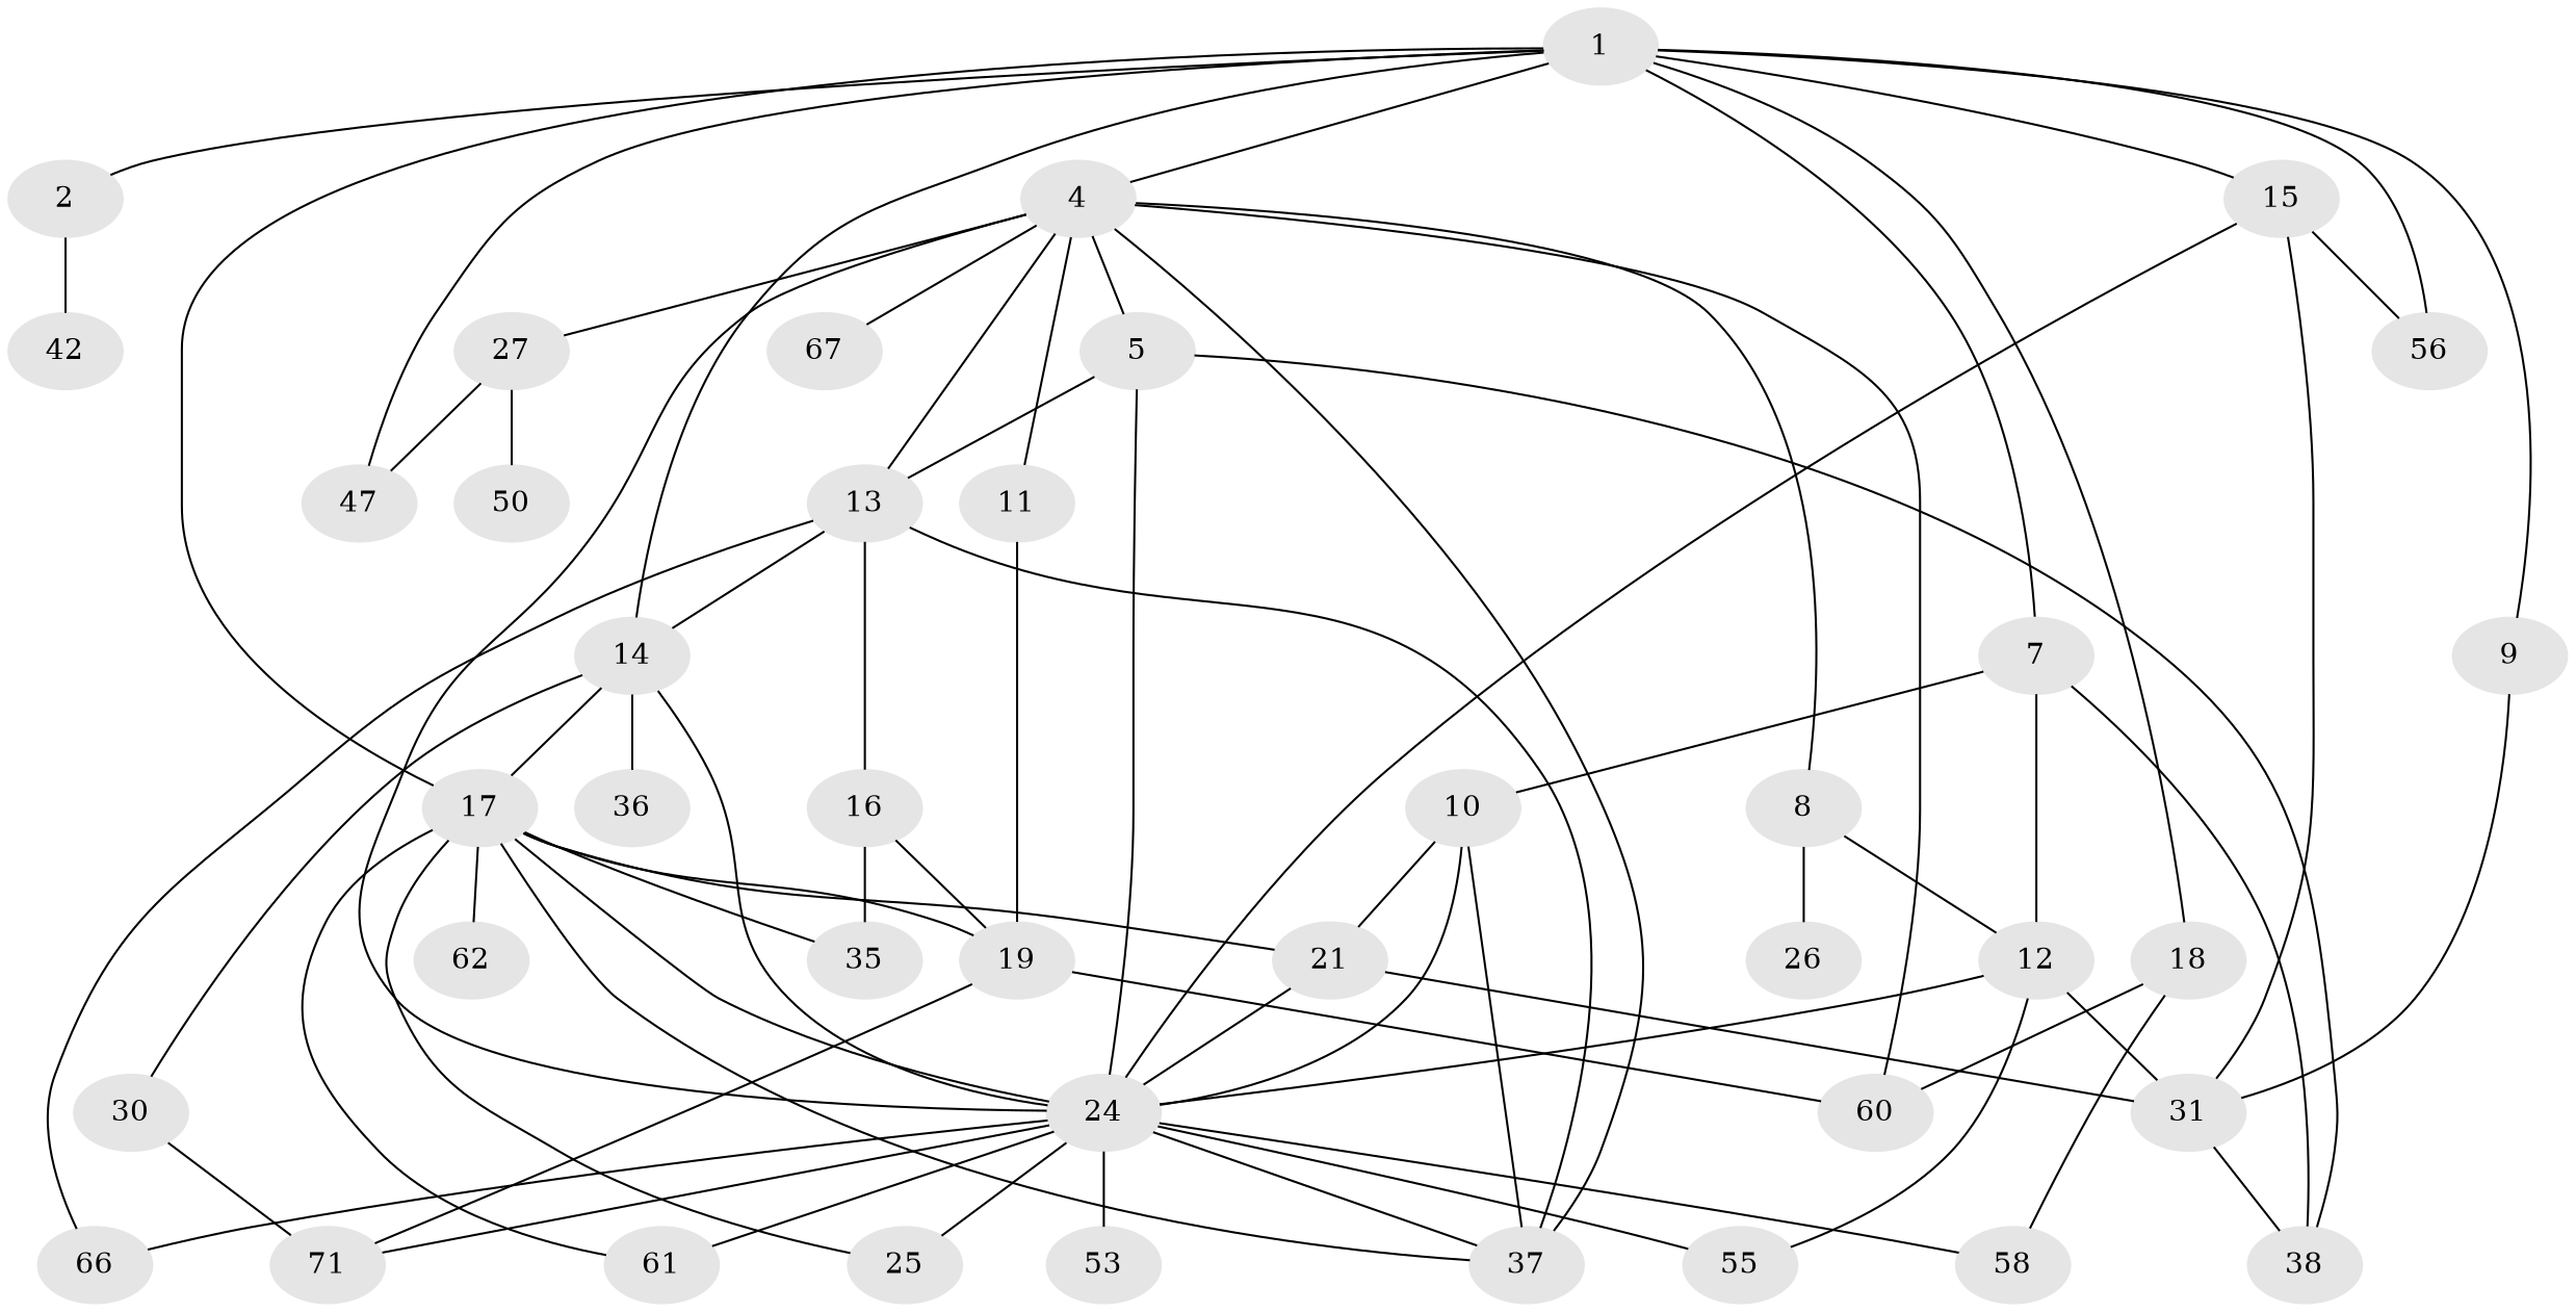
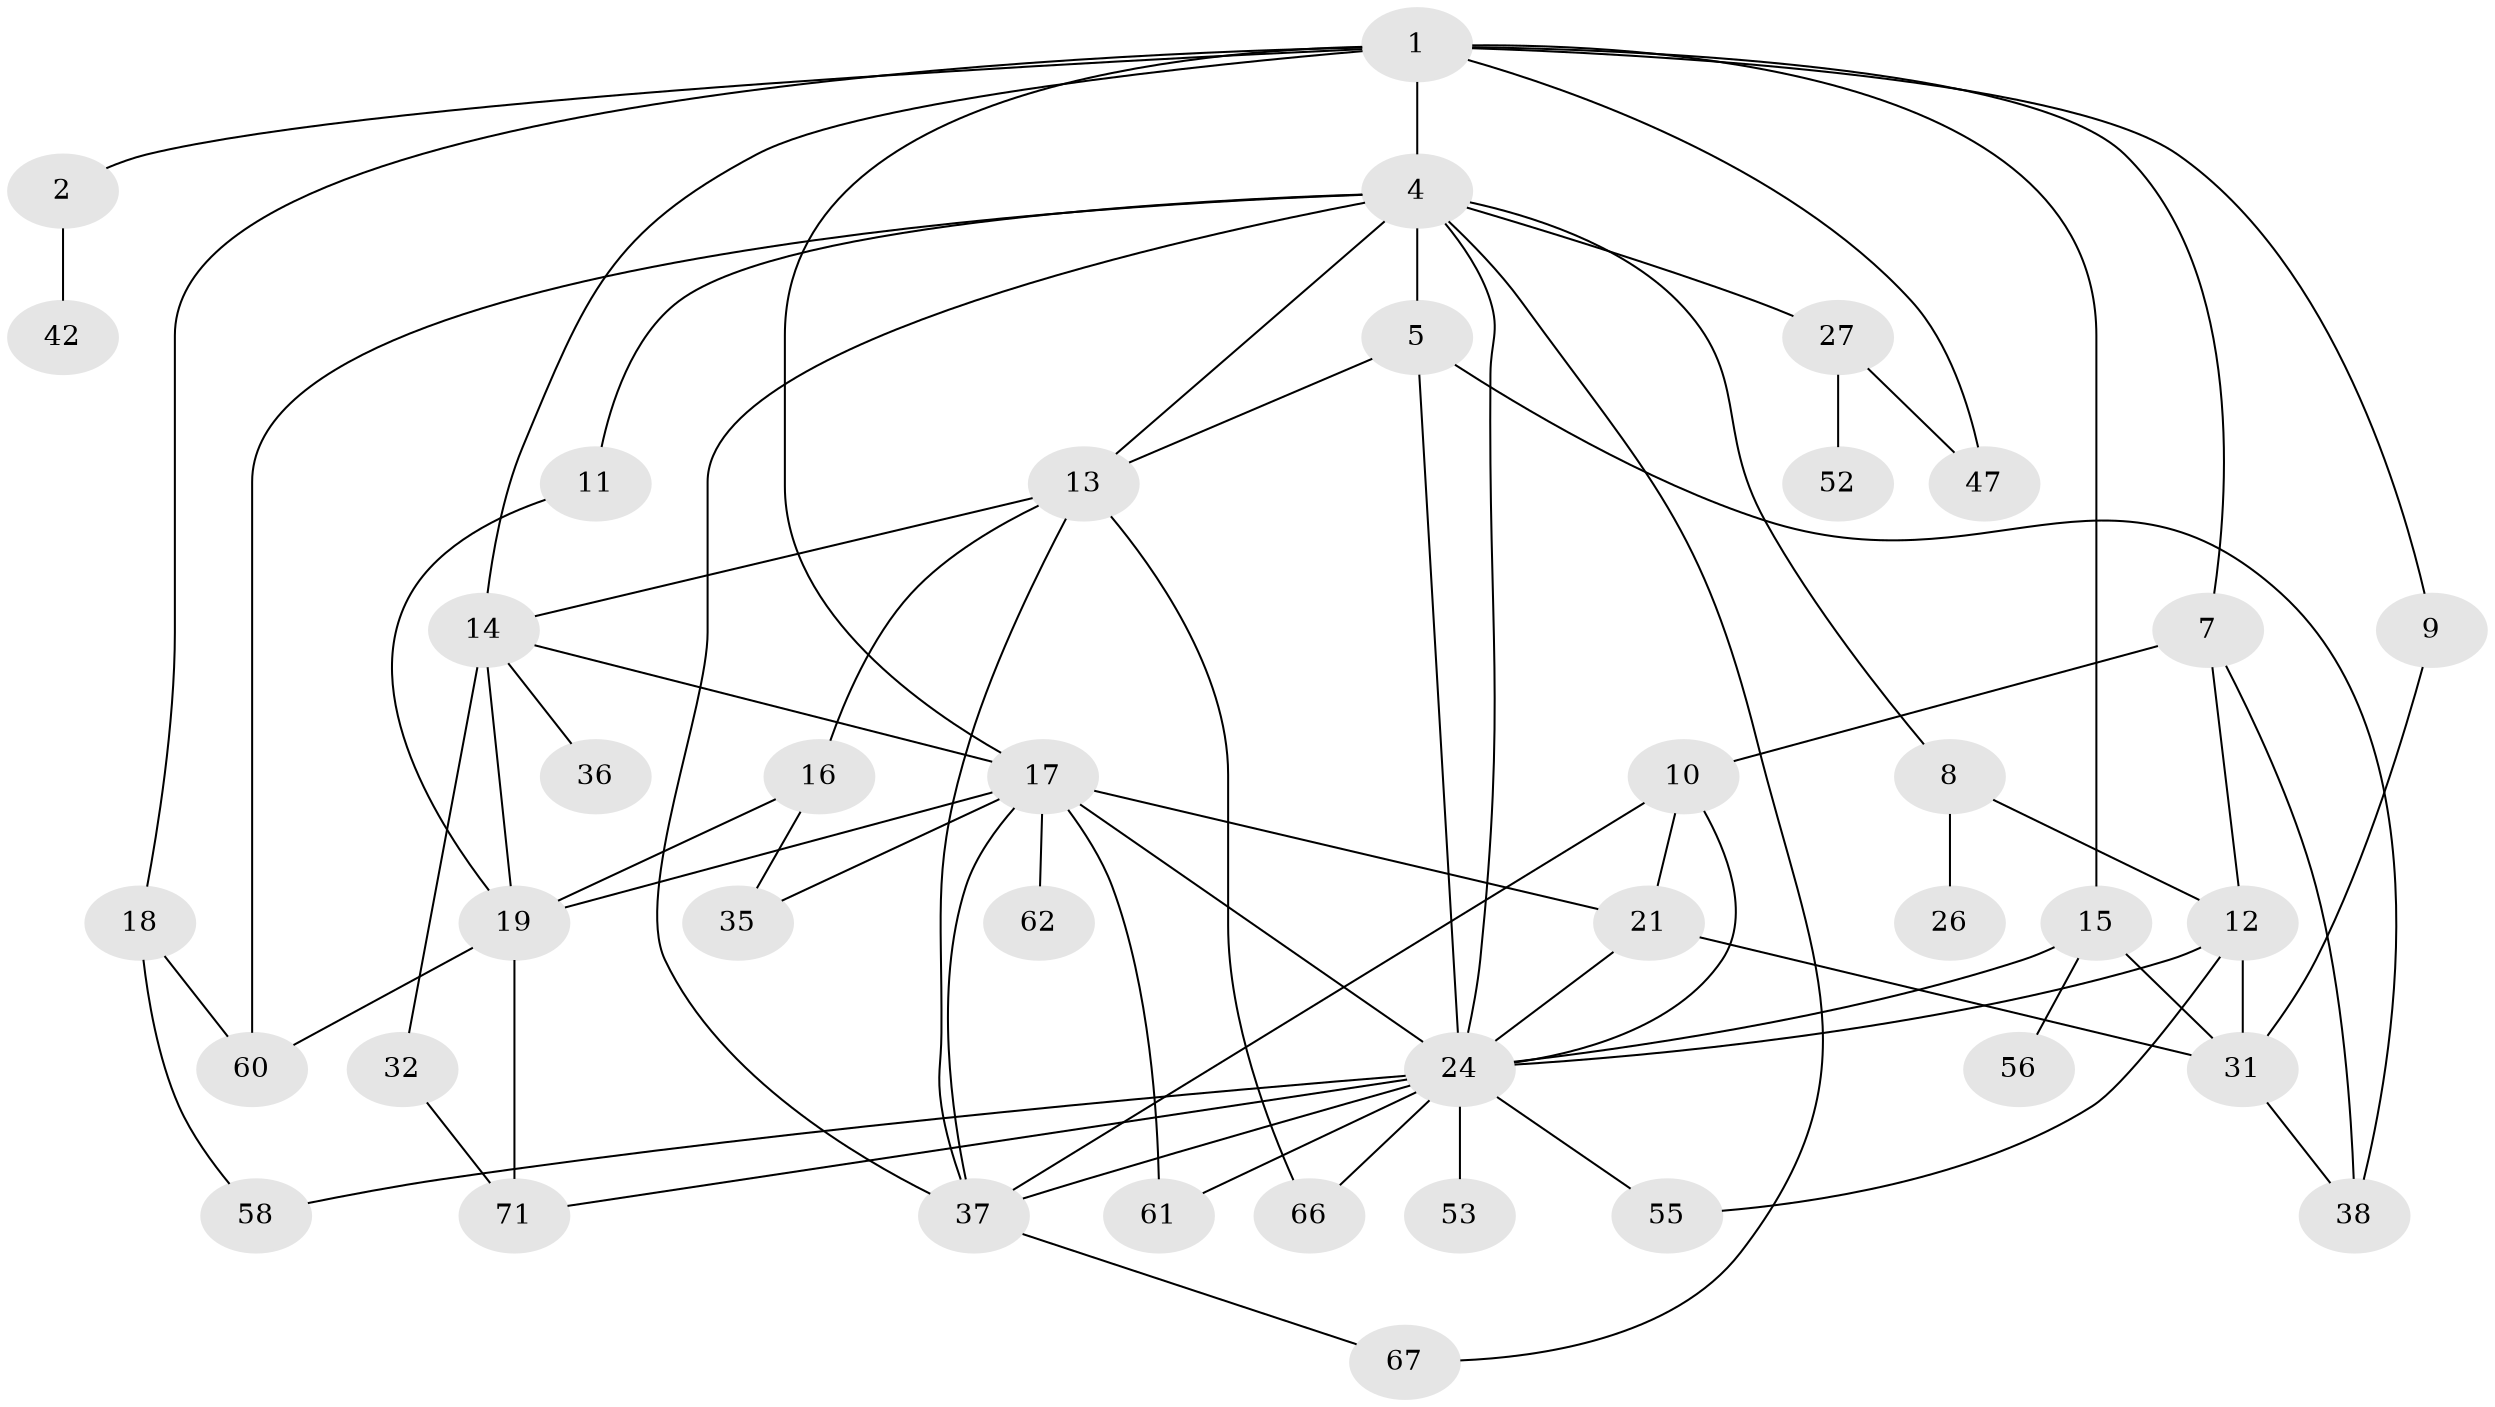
  graph {
    node [color=gray90 style=filled]
    1 [super="+3"]
    2
    4 [super="+6"]
    7 [super="+54"]
    9
    14
    15 [super="+70+26+45"]
    17 [super="+77+64+23+33+48"]
    18 [super="+46"]
    47 [super="+78"]
    56
    42
    5 [super="+39"]
    8 [super="+22"]
    11
    13 [super="+20+80+65"]
    24 [super="+32"]
    27
    37 [super="+69"]
    60 [super="+79+73"]
    67
    38
    10 [super="+76"]
    12
    31 [super="+68+63"]
-   30
+   30 [label=32]
    36
    21 [super="+44"]
    19 [super="+29"]
    35
-   25
    61
    62
    58
    n35 [label=26 super="+40"]
    16
    66
    55 [super="+57"]
    71
    53
-   52 [label=50]
+   52
    1 -- 2
    1 -- 4
    1 -- 7
    1 -- 9
    1 -- 14
    1 -- 15
    1 -- 17
    1 -- 18
    1 -- 47
-   1 -- 56
    2 -- 42
    4 -- 5
    4 -- 8
    4 -- 11
    4 -- 13
    4 -- 24
    4 -- 27
    4 -- 37
    4 -- 60
    4 -- 67
    7 -- 38
    7 -- 10
    7 -- 12
    9 -- 31
    14 -- 17
-   14 -- 24 [weight=2]
+   14 -- 19 [weight=2]
    14 -- 30
    14 -- 36
    15 -- 56
    15 -- 24
    15 -- 31
    17 -- 24
    17 -- 37
    17 -- 21
    17 -- 19
    17 -- 35
-   17 -- 25
    17 -- 61
    17 -- 62
    18 -- 60
    18 -- 58
    5 -- 13
    5 -- 24
    5 -- 38
    8 -- 12
    8 -- n35
    11 -- 19
    13 -- 14
    13 -- 37
    13 -- 16
    13 -- 66
    24 -- 37
-   24 -- 25
    24 -- 61
    24 -- 58
    24 -- 66
    24 -- 55
    24 -- 71
    24 -- 53
    27 -- 47
    27 -- 52
+   37 -- 67
    10 -- 24
    10 -- 37
    10 -- 21
    12 -- 24
    12 -- 31
    12 -- 55
    31 -- 38
    30 -- 71
    21 -- 24
    21 -- 31
    19 -- 60
    19 -- 71
    16 -- 19
    16 -- 35
  }
